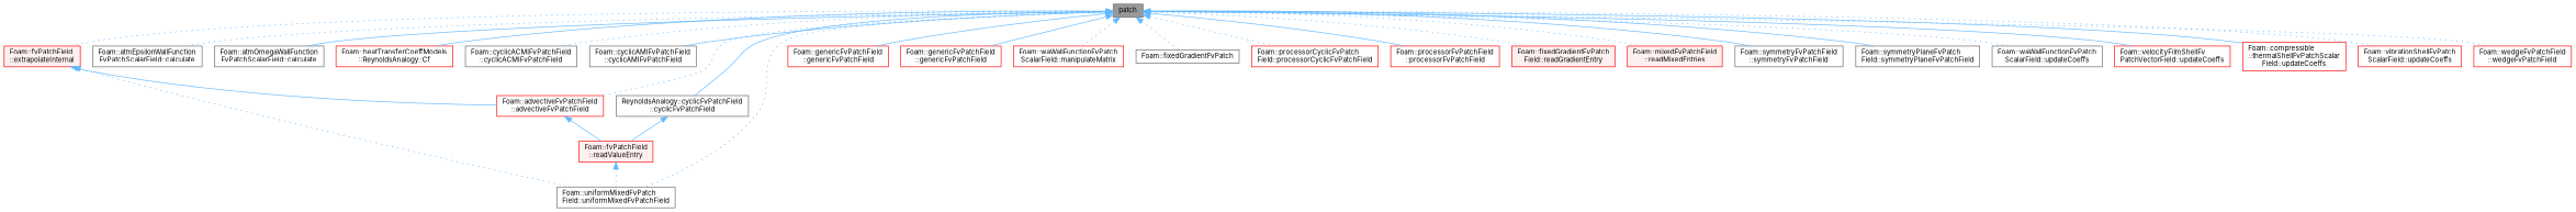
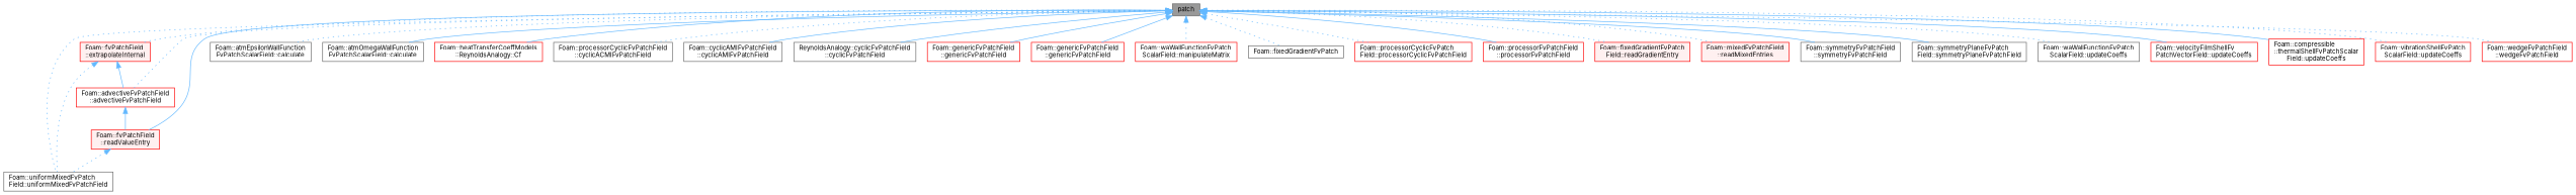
  digraph {
    fontname=Inter
    rankdir=TB
    node [color=red fillcolor=white fontname=Inter fontsize=10 shape=box style=filled]
    edge [color=steelblue1 dir=back fontname=Inter fontsize=10 labelfontname=Helvetica labelfontsize=10 style=dotted]
    n1 [color=gray40 fillcolor=grey60 fontcolor=black height=0.2 label=patch width=0.4]
    n2 [height=0.2 label="Foam::advectiveFvPatchField\l::advectiveFvPatchField" width=0.4]
    n3 [color=gray40 height=0.2 label="Foam::atmEpsilonWallFunction\lFvPatchScalarField::calculate" width=0.4]
    n4 [color=gray40 height=0.2 label="Foam::atmOmegaWallFunction\lFvPatchScalarField::calculate" width=0.4]
    n5 [height=0.2 label="Foam::heatTransferCoeffModels\l::ReynoldsAnalogy::Cf" width=0.4]
-   n6 [color=gray40 height=0.2 label="Foam::cyclicACMIFvPatchField\l::cyclicACMIFvPatchField" width=0.4]
+   n6 [color=gray40 height=0.2 label="Foam::processorCyclicFvPatchField\l::cyclicACMIFvPatchField" width=0.4]
    n7 [color=gray40 height=0.2 label="Foam::cyclicAMIFvPatchField\l::cyclicAMIFvPatchField" width=0.4]
    n8 [color=gray40 height=0.2 label="ReynoldsAnalogy::cyclicFvPatchField\l::cyclicFvPatchField" width=0.4]
    n9 [fillcolor="#FFF0F0" height=0.2 label="Foam::fvPatchField\l::extrapolateInternal" width=0.4]
    n10 [color=gray40 height=0.2 label="Foam::uniformMixedFvPatch\lField::uniformMixedFvPatchField" width=0.4]
    n11 [height=0.2 label="Foam::genericFvPatchField\l::genericFvPatchField" width=0.4]
    n12 [height=0.2 label="Foam::genericFvPatchField\l::genericFvPatchField" width=0.4]
    n13 [height=0.2 label="Foam::waWallFunctionFvPatch\lScalarField::manipulateMatrix" width=0.4]
    n14 [color=gray40 height=0.2 label="Foam::fixedGradientFvPatch" width=0.4]
    n15 [height=0.2 label="Foam::processorCyclicFvPatch\lField::processorCyclicFvPatchField" width=0.4]
    n16 [height=0.2 label="Foam::processorFvPatchField\l::processorFvPatchField" width=0.4]
    n17 [fillcolor="#FFF0F0" height=0.2 label="Foam::fixedGradientFvPatch\lField::readGradientEntry" width=0.4]
    n18 [fillcolor="#FFF0F0" height=0.2 label="Foam::mixedFvPatchField\l::readMixedEntries" width=0.4]
    n19 [fillcolor="#FFF0F0" height=0.2 label="Foam::fvPatchField\l::readValueEntry" width=0.4]
    n20 [color=gray40 height=0.2 label="Foam::symmetryFvPatchField\l::symmetryFvPatchField" width=0.4]
    n21 [color=gray40 height=0.2 label="Foam::symmetryPlaneFvPatch\lField::symmetryPlaneFvPatchField" width=0.4]
    n22 [color=gray40 height=0.2 label="Foam::waWallFunctionFvPatch\lScalarField::updateCoeffs" width=0.4]
    n23 [height=0.2 label="Foam::velocityFilmShellFv\lPatchVectorField::updateCoeffs" width=0.4]
    n24 [height=0.2 label="Foam::compressible\l::thermalShellFvPatchScalar\lField::updateCoeffs" width=0.4]
    n25 [height=0.2 label="Foam::vibrationShellFvPatch\lScalarField::updateCoeffs" width=0.4]
    n26 [height=0.2 label="Foam::wedgeFvPatchField\l::wedgeFvPatchField" width=0.4]
    n1 -> n2
    n1 -> n3
    n1 -> n4 [style=solid]
    n1 -> n5 [style=solid]
    n1 -> n6
    n1 -> n7 [style=solid]
    n1 -> n8 [style=solid]
    n1 -> n9
    n1 -> n10
    n1 -> n11 [style=solid]
    n1 -> n12 [style=solid]
    n1 -> n13
    n1 -> n14
    n1 -> n15
    n1 -> n16 [style=solid]
    n1 -> n17
    n1 -> n18
-   n8 -> n19 [style=solid]
+   n1 -> n19 [style=solid]
    n1 -> n20 [style=solid]
    n1 -> n21 [style=solid]
    n1 -> n22
    n1 -> n23 [style=solid]
    n1 -> n24 [style=solid]
    n1 -> n25
    n1 -> n26
    n2 -> n19 [style=solid]
    n9 -> n2 [style=solid]
    n9 -> n10
    n19 -> n10
  }
